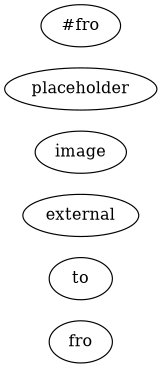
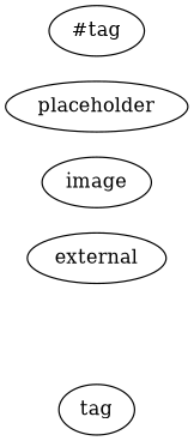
  digraph {
    rankdir=LR
-   n1 [label=fro]
-   n2 [label=to]
+   n1 [label=tag]
    n3 [label=external]
    n4 [label=image]
    n5 [label=placeholder]
-   n6 [label="#fro"]
+   n6 [label="#tag"]
  }
